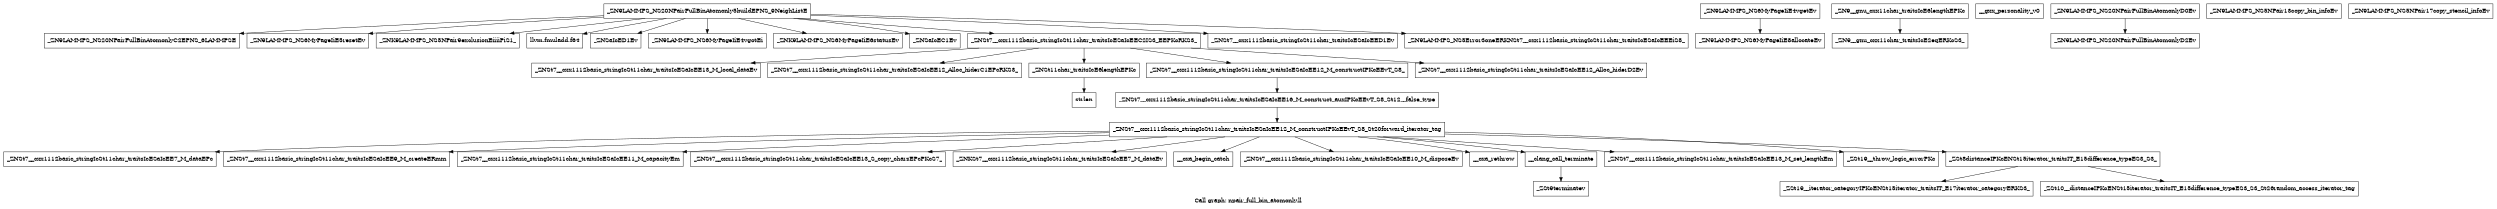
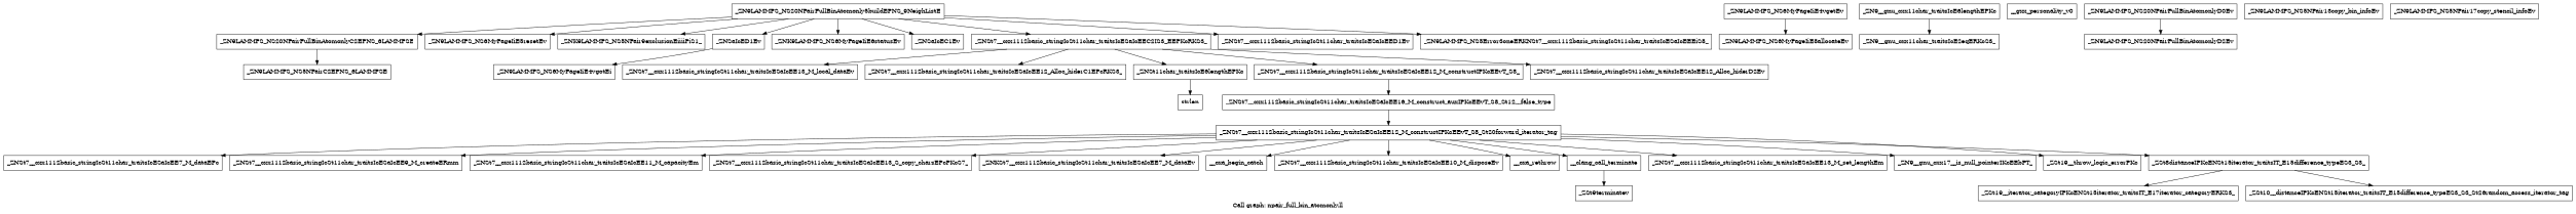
  digraph {
    label="Call graph: npair_full_bin_atomonly.ll"
    node [shape=record]
    n1 [label="{_ZN9LAMMPS_NS20NPairFullBinAtomonlyC2EPNS_6LAMMPSE}"]
+   n2 [label="{_ZN9LAMMPS_NS5NPairC2EPNS_6LAMMPSE}"]
    n3 [label="{_ZN9LAMMPS_NS20NPairFullBinAtomonly5buildEPNS_9NeighListE}"]
    n4 [label="{_ZN9LAMMPS_NS6MyPageIiE5resetEv}"]
    n5 [label="{_ZNK9LAMMPS_NS5NPair9exclusionEiiiiPiS1_}"]
-   n6 [label="{llvm.fmuladd.f64}"]
    n7 [label="{_ZNSaIcED1Ev}"]
    n8 [label="{_ZN9LAMMPS_NS6MyPageIiE4vgotEi}"]
    n9 [label="{_ZNK9LAMMPS_NS6MyPageIiE6statusEv}"]
    n10 [label="{_ZNSaIcEC1Ev}"]
    n11 [label="{_ZNSt7__cxx1112basic_stringIcSt11char_traitsIcESaIcEEC2IS3_EEPKcRKS3_}"]
    n12 [label="{_ZNSt7__cxx1112basic_stringIcSt11char_traitsIcESaIcEED1Ev}"]
    n13 [label="{_ZN9LAMMPS_NS5Error3oneERKNSt7__cxx1112basic_stringIcSt11char_traitsIcESaIcEEEiS8_}"]
    n14 [label="{_ZN9LAMMPS_NS6MyPageIiE4vgetEv}"]
    n15 [label="{_ZN9LAMMPS_NS6MyPageIiE8allocateEv}"]
    n16 [label="{_ZNSt7__cxx1112basic_stringIcSt11char_traitsIcESaIcEE13_M_local_dataEv}"]
    n17 [label="{_ZNSt7__cxx1112basic_stringIcSt11char_traitsIcESaIcEE12_Alloc_hiderC1EPcRKS3_}"]
    n18 [label="{_ZNSt11char_traitsIcE6lengthEPKc}"]
    n19 [label="{_ZNSt7__cxx1112basic_stringIcSt11char_traitsIcESaIcEE12_M_constructIPKcEEvT_S8_}"]
    n20 [label="{_ZNSt7__cxx1112basic_stringIcSt11char_traitsIcESaIcEE12_Alloc_hiderD2Ev}"]
    n21 [label="{strlen}"]
    n22 [label="{_ZNSt7__cxx1112basic_stringIcSt11char_traitsIcESaIcEE16_M_construct_auxIPKcEEvT_S8_St12__false_type}"]
    n23 [label="{_ZNSt7__cxx1112basic_stringIcSt11char_traitsIcESaIcEE7_M_dataEPc}"]
    n24 [label="{_ZNSt7__cxx1112basic_stringIcSt11char_traitsIcESaIcEE9_M_createERmm}"]
    n25 [label="{_ZNSt7__cxx1112basic_stringIcSt11char_traitsIcESaIcEE11_M_capacityEm}"]
    n26 [label="{_ZNSt7__cxx1112basic_stringIcSt11char_traitsIcESaIcEE13_S_copy_charsEPcPKcS7_}"]
    n27 [label="{_ZNKSt7__cxx1112basic_stringIcSt11char_traitsIcESaIcEE7_M_dataEv}"]
    n28 [label="{__cxa_begin_catch}"]
    n29 [label="{_ZNSt7__cxx1112basic_stringIcSt11char_traitsIcESaIcEE10_M_disposeEv}"]
    n30 [label="{__cxa_rethrow}"]
    n31 [label="{__clang_call_terminate}"]
    n32 [label="{_ZSt9terminatev}"]
    n33 [label="{_ZNSt7__cxx1112basic_stringIcSt11char_traitsIcESaIcEE13_M_set_lengthEm}"]
    n34 [label="{_ZN9__gnu_cxx11char_traitsIcE6lengthEPKc}"]
    n35 [label="{_ZN9__gnu_cxx11char_traitsIcE2eqERKcS3_}"]
    n36 [label="{_ZNSt7__cxx1112basic_stringIcSt11char_traitsIcESaIcEE12_M_constructIPKcEEvT_S8_St20forward_iterator_tag}"]
    n37 [label="{__gxx_personality_v0}"]
    n38 [label="{_ZN9LAMMPS_NS20NPairFullBinAtomonlyD2Ev}"]
    n39 [label="{_ZN9LAMMPS_NS20NPairFullBinAtomonlyD0Ev}"]
    n40 [label="{_ZN9LAMMPS_NS5NPair13copy_bin_infoEv}"]
    n41 [label="{_ZN9LAMMPS_NS5NPair17copy_stencil_infoEv}"]
+   n42 [label="{_ZN9__gnu_cxx17__is_null_pointerIKcEEbPT_}"]
    n43 [label="{_ZSt19__throw_logic_errorPKc}"]
    n44 [label="{_ZSt8distanceIPKcENSt15iterator_traitsIT_E15difference_typeES3_S3_}"]
    n45 [label="{_ZSt19__iterator_categoryIPKcENSt15iterator_traitsIT_E17iterator_categoryERKS3_}"]
    n46 [label="{_ZSt10__distanceIPKcENSt15iterator_traitsIT_E15difference_typeES3_S3_St26random_access_iterator_tag}"]
+   n1 -> n2
    n3 -> n1
    n3 -> n4
    n3 -> n5
-   n3 -> n6
    n3 -> n7
-   n3 -> n8
+   n7 -> n8
    n3 -> n9
    n3 -> n10
    n3 -> n11
    n3 -> n12
    n3 -> n13
    n11 -> n16
    n11 -> n17
    n11 -> n18
    n11 -> n19
    n11 -> n20
    n14 -> n15
    n18 -> n21
    n19 -> n22
    n22 -> n36
    n31 -> n32
    n34 -> n35
    n36 -> n23
    n36 -> n24
    n36 -> n25
    n36 -> n26
    n36 -> n27
    n36 -> n28
    n36 -> n29
    n36 -> n30
    n36 -> n31
    n36 -> n33
+   n36 -> n42
    n36 -> n43
    n36 -> n44
    n39 -> n38
    n44 -> n45
    n44 -> n46
  }
